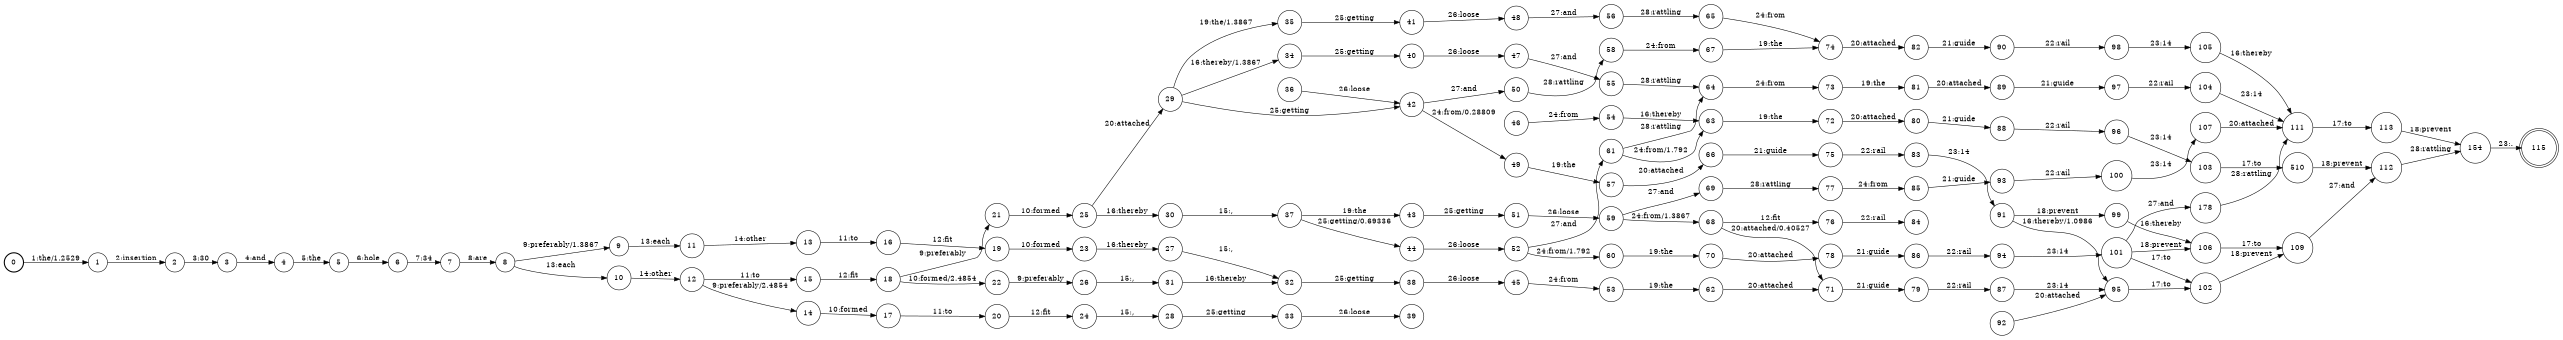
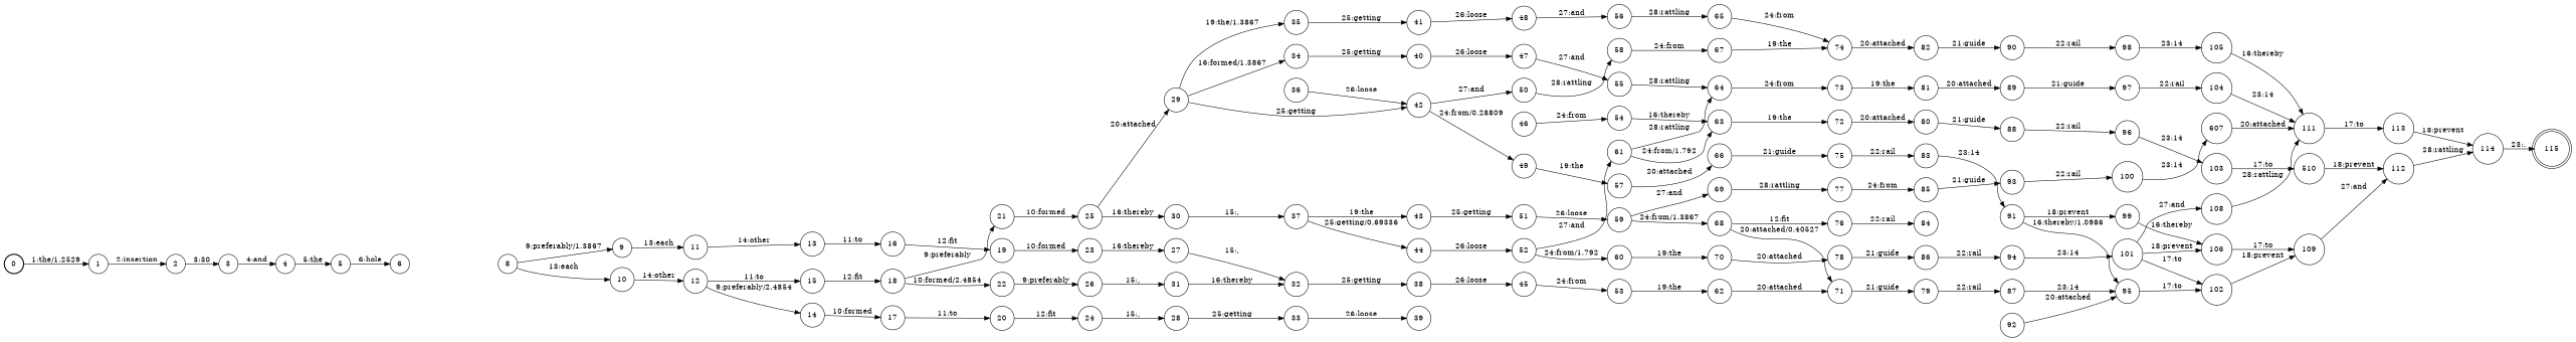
  digraph {
    nodesep=0.25
    rankdir=LR
    ranksep=0.4
    node [fontsize=14 shape=circle style=solid]
    edge [fontsize=14]
    n1 [label=0 style=bold]
    n2 [label=1]
    n3 [label=2]
    n4 [label=3]
    n5 [label=4]
    n6 [label=5]
    n7 [label=6]
-   n8 [label=7]
    n9 [label=8]
    n10 [label=9]
    n11 [label=10]
    n12 [label=11]
    n13 [label=12]
    n14 [label=13]
    n15 [label=14]
    n16 [label=15]
    n17 [label=16]
    n18 [label=17]
    n19 [label=18]
    n20 [label=19]
    n21 [label=20]
    n22 [label=21]
    n23 [label=22]
    n24 [label=23]
    n25 [label=24]
    n26 [label=25]
    n27 [label=26]
    n28 [label=27]
    n29 [label=28]
    n30 [label=29]
    n31 [label=30]
    n32 [label=31]
    n33 [label=32]
    n34 [label=33]
    n35 [label=35]
    n36 [label=34]
    n37 [label=42]
    n38 [label=37]
    n39 [label=38]
    n40 [label=39]
    n41 [label=41]
    n42 [label=40]
    n43 [label=36]
    n44 [label=43]
    n45 [label=44]
    n46 [label=45]
    n47 [label=48]
    n48 [label=47]
    n49 [label=50]
    n50 [label=49]
    n51 [label=51]
    n52 [label=52]
    n53 [label=53]
    n54 [label=46]
    n55 [label=54]
    n56 [label=55]
    n57 [label=56]
    n58 [label=58]
    n59 [label=57]
    n60 [label=59]
    n61 [label=61]
    n62 [label=60]
    n63 [label=62]
    n64 [label=63]
    n65 [label=64]
    n66 [label=65]
    n67 [label=67]
    n68 [label=66]
    n69 [label=69]
    n70 [label=68]
    n71 [label=70]
    n72 [label=71]
    n73 [label=72]
    n74 [label=73]
    n75 [label=74]
    n76 [label=75]
    n77 [label=77]
    n78 [label=76]
    n79 [label=78]
    n80 [label=79]
    n81 [label=80]
    n82 [label=81]
    n83 [label=82]
    n84 [label=83]
    n85 [label=85]
    n86 [label=84]
    n87 [label=86]
    n88 [label=87]
    n89 [label=88]
    n90 [label=89]
    n91 [label=90]
    n92 [label=91]
    n93 [label=93]
    n94 [label=94]
    n95 [label=95]
    n96 [label=96]
    n97 [label=97]
    n98 [label=98]
    n99 [label=99]
    n100 [label=92]
    n101 [label=100]
    n102 [label=101]
    n103 [label=102]
    n104 [label=103]
    n105 [label=104]
    n106 [label=105]
    n107 [label=106]
-   n108 [label=107]
-   n109 [label=178]
+   n108 [label=607]
+   n109 [label=108]
    n110 [label=109]
    n111 [label=510]
    n112 [label=111]
    n113 [label=112]
    n114 [label=113]
-   n115 [label=154]
+   n115 [label=114]
    n116 [label=115 shape=doublecircle]
    n1 -> n2 [label="1:the/1.2529"]
    n2 -> n3 [label="2:insertion"]
    n3 -> n4 [label="3:30"]
    n4 -> n5 [label="4:and"]
    n5 -> n6 [label="5:the"]
    n6 -> n7 [label="6:hole"]
-   n7 -> n8 [label="7:34"]
-   n8 -> n9 [label="8:are"]
    n9 -> n10 [label="9:preferably/1.3867"]
    n9 -> n11 [label="13:each"]
    n10 -> n12 [label="13:each"]
    n11 -> n13 [label="14:other"]
    n12 -> n14 [label="14:other"]
    n13 -> n15 [label="9:preferably/2.4854"]
    n13 -> n16 [label="11:to"]
    n14 -> n17 [label="11:to"]
    n15 -> n18 [label="10:formed"]
    n16 -> n19 [label="12:fit"]
    n17 -> n20 [label="12:fit"]
    n18 -> n21 [label="11:to"]
    n19 -> n22 [label="9:preferably"]
    n19 -> n23 [label="10:formed/2.4854"]
    n20 -> n24 [label="10:formed"]
    n21 -> n25 [label="12:fit"]
    n22 -> n26 [label="10:formed"]
    n23 -> n27 [label="9:preferably"]
    n24 -> n28 [label="16:thereby"]
    n25 -> n29 [label="15:,"]
    n26 -> n30 [label="20:attached"]
    n26 -> n31 [label="16:thereby"]
    n27 -> n32 [label="15:,"]
    n28 -> n33 [label="15:,"]
    n29 -> n34 [label="25:getting"]
    n30 -> n35 [label="19:the/1.3867"]
-   n30 -> n36 [label="16:thereby/1.3867"]
+   n30 -> n36 [label="16:formed/1.3867"]
    n30 -> n37 [label="25:getting"]
    n31 -> n38 [label="15:,"]
    n32 -> n33 [label="16:thereby"]
    n33 -> n39 [label="25:getting"]
    n34 -> n40 [label="26:loose"]
    n35 -> n41 [label="25:getting"]
    n36 -> n42 [label="25:getting"]
    n37 -> n49 [label="27:and"]
    n37 -> n50 [label="24:from/0.28809"]
    n38 -> n44 [label="19:the"]
    n38 -> n45 [label="25:getting/0.69336"]
    n39 -> n46 [label="26:loose"]
    n41 -> n47 [label="26:loose"]
    n42 -> n48 [label="26:loose"]
    n43 -> n37 [label="26:loose"]
    n44 -> n51 [label="25:getting"]
    n45 -> n52 [label="26:loose"]
    n46 -> n53 [label="24:from"]
    n47 -> n57 [label="27:and"]
    n48 -> n56 [label="27:and"]
    n49 -> n58 [label="28:rattling"]
    n50 -> n59 [label="19:the"]
    n51 -> n60 [label="26:loose"]
    n52 -> n61 [label="27:and"]
    n52 -> n62 [label="24:from/1.792"]
    n53 -> n63 [label="19:the"]
    n54 -> n55 [label="24:from"]
    n55 -> n64 [label="16:thereby"]
    n56 -> n65 [label="28:rattling"]
    n57 -> n66 [label="28:rattling"]
    n58 -> n67 [label="24:from"]
    n59 -> n68 [label="20:attached"]
    n60 -> n69 [label="27:and"]
    n60 -> n70 [label="24:from/1.3867"]
    n61 -> n64 [label="24:from/1.792"]
    n61 -> n65 [label="28:rattling"]
    n62 -> n71 [label="19:the"]
    n63 -> n72 [label="20:attached"]
    n64 -> n73 [label="19:the"]
    n65 -> n74 [label="24:from"]
    n66 -> n75 [label="24:from"]
    n67 -> n75 [label="19:the"]
    n68 -> n76 [label="21:guide"]
    n69 -> n77 [label="28:rattling"]
    n70 -> n72 [label="20:attached/0.40527"]
    n70 -> n78 [label="12:fit"]
    n71 -> n79 [label="20:attached"]
    n72 -> n80 [label="21:guide"]
    n73 -> n81 [label="20:attached"]
    n74 -> n82 [label="19:the"]
    n75 -> n83 [label="20:attached"]
    n76 -> n84 [label="22:rail"]
    n77 -> n85 [label="24:from"]
    n78 -> n86 [label="22:rail"]
    n79 -> n87 [label="21:guide"]
    n80 -> n88 [label="22:rail"]
    n81 -> n89 [label="21:guide"]
    n82 -> n90 [label="20:attached"]
    n83 -> n91 [label="21:guide"]
    n84 -> n92 [label="23:14"]
    n85 -> n93 [label="21:guide"]
    n87 -> n94 [label="22:rail"]
    n88 -> n95 [label="23:14"]
    n89 -> n96 [label="22:rail"]
    n90 -> n97 [label="21:guide"]
    n91 -> n98 [label="22:rail"]
    n92 -> n95 [label="16:thereby/1.0986"]
    n92 -> n99 [label="18:prevent"]
    n93 -> n101 [label="22:rail"]
    n94 -> n102 [label="23:14"]
    n95 -> n103 [label="17:to"]
    n96 -> n104 [label="23:14"]
    n97 -> n105 [label="22:rail"]
    n98 -> n106 [label="23:14"]
    n99 -> n107 [label="16:thereby"]
    n100 -> n95 [label="20:attached"]
    n101 -> n108 [label="23:14"]
    n102 -> n103 [label="17:to"]
    n102 -> n107 [label="18:prevent"]
    n102 -> n109 [label="27:and"]
    n103 -> n110 [label="18:prevent"]
    n104 -> n111 [label="17:to"]
    n105 -> n112 [label="23:14"]
    n106 -> n112 [label="16:thereby"]
    n107 -> n110 [label="17:to"]
    n108 -> n112 [label="20:attached"]
    n109 -> n112 [label="28:rattling"]
    n110 -> n113 [label="27:and"]
    n111 -> n113 [label="18:prevent"]
    n112 -> n114 [label="17:to"]
    n113 -> n115 [label="28:rattling"]
    n114 -> n115 [label="18:prevent"]
    n115 -> n116 [label="23:."]
  }
